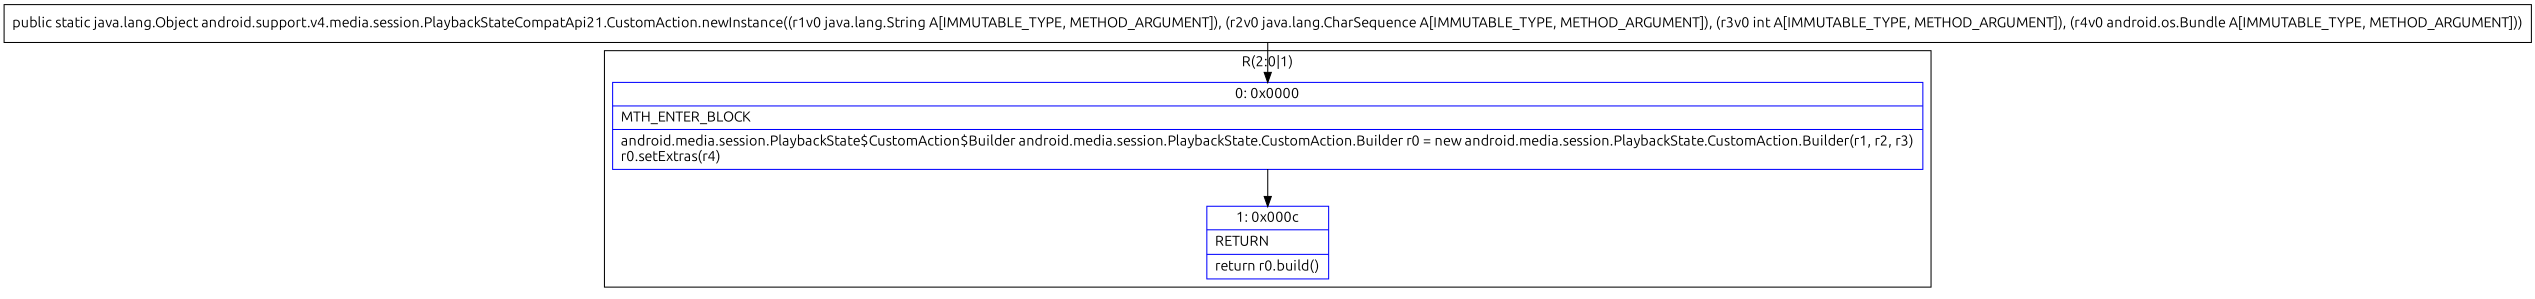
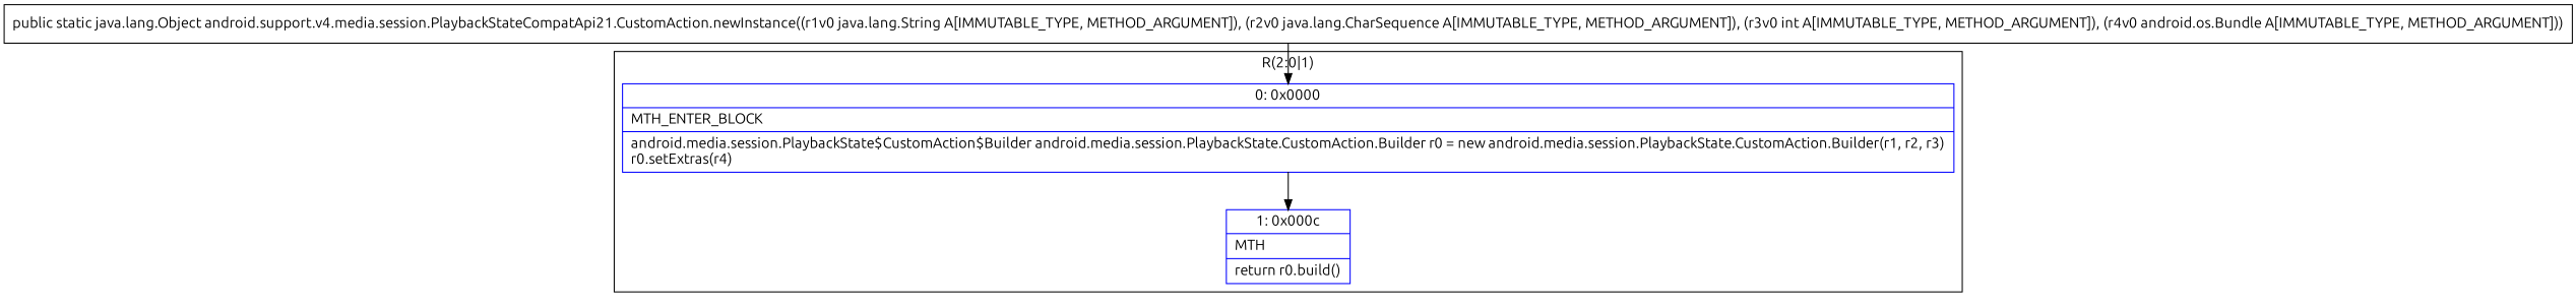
  digraph {
    fontname=Ubuntu
    node [color=blue shape=record fontname=Ubuntu]
    edge [fontname=Ubuntu]
    n1 [label="{0\:\ 0x0000|MTH_ENTER_BLOCK\l|android.media.session.PlaybackState$CustomAction$Builder android.media.session.PlaybackState.CustomAction.Builder r0 = new android.media.session.PlaybackState.CustomAction.Builder(r1, r2, r3)\lr0.setExtras(r4)\l}"]
-   n2 [label="{1\:\ 0x000c|RETURN\l|return r0.build()\l}"]
+   n2 [label="{1\:\ 0x000c|MTH\l|return r0.build()\l}"]
    n3 [label="{public static java.lang.Object android.support.v4.media.session.PlaybackStateCompatApi21.CustomAction.newInstance((r1v0 java.lang.String A[IMMUTABLE_TYPE, METHOD_ARGUMENT]), (r2v0 java.lang.CharSequence A[IMMUTABLE_TYPE, METHOD_ARGUMENT]), (r3v0 int A[IMMUTABLE_TYPE, METHOD_ARGUMENT]), (r4v0 android.os.Bundle A[IMMUTABLE_TYPE, METHOD_ARGUMENT])) }" color=""]
    subgraph cluster_1 {
      label="R(2:0|1)"
      n1
      n2
    }
    n1 -> n2
    n3 -> n1
  }
